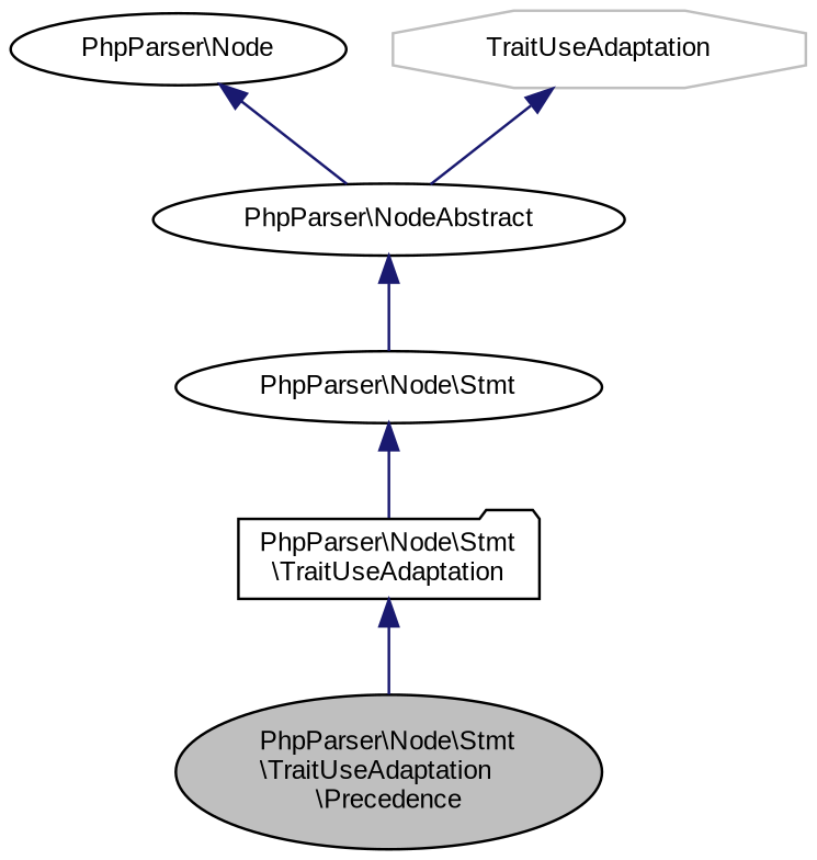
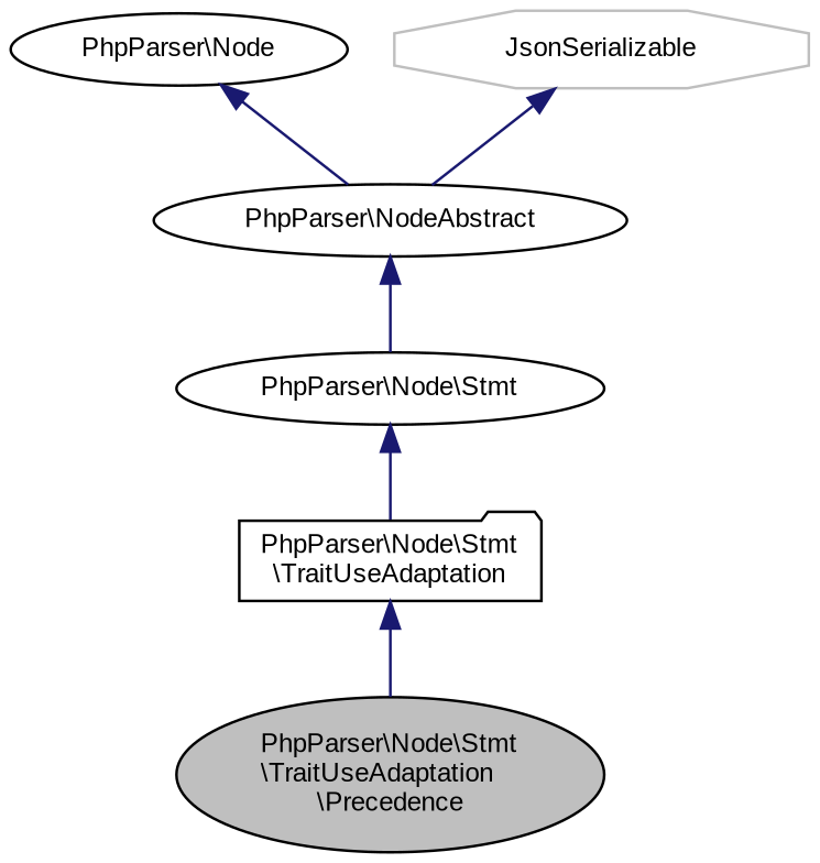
  digraph {
    fontname="Liberation Sans"
    node [color=black fillcolor=white fontname="Liberation Sans" fontsize=10 shape=ellipse style=filled]
    edge [color=midnightblue dir=back fontname="Liberation Sans" fontsize=10 labelfontname=Helvetica labelfontsize=10 style=solid]
    Node6 [fillcolor=grey75 fontcolor=black height=0.2 label="PhpParser\\Node\\Stmt\l\\TraitUseAdaptation\l\\Precedence" width=0.4]
    Node7 [height=0.2 label="PhpParser\\Node\\Stmt\l\\TraitUseAdaptation" shape=folder width=0.4]
    Node8 [height=0.2 label="PhpParser\\Node\\Stmt" width=0.4]
    Node9 [height=0.2 label="PhpParser\\NodeAbstract" width=0.4]
    Node10 [height=0.2 label="PhpParser\\Node" width=0.4]
-   n6 [color=grey75 height=0.2 label=TraitUseAdaptation shape=octagon width=0.4]
+   n6 [color=grey75 height=0.2 label=JsonSerializable shape=octagon width=0.4]
    Node7 -> Node6
    Node8 -> Node7
    Node9 -> Node8
    Node10 -> Node9
    n6 -> Node9
  }
